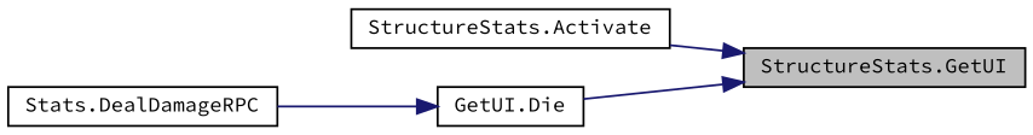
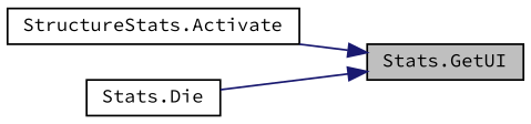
  digraph {
    fontname="Source Code Pro"
    rankdir=RL
    node [color=black fillcolor=white fontname="Source Code Pro" fontsize=10 shape=record style=filled]
    edge [color=midnightblue dir=back fontname="Source Code Pro" fontsize=10 labelfontname=Helvetica labelfontsize=10 style=solid]
-   n1 [fillcolor=grey75 fontcolor=black height=0.2 label="StructureStats.GetUI" width=0.4]
+   n1 [fillcolor=grey75 fontcolor=black height=0.2 label="Stats.GetUI" width=0.4]
    n2 [height=0.2 label="StructureStats.Activate" width=0.4]
-   n3 [height=0.2 label="GetUI.Die" width=0.4]
-   n4 [height=0.2 label="Stats.DealDamageRPC" width=0.4]
+   n3 [height=0.2 label="Stats.Die" width=0.4]
    n1 -> n2
    n1 -> n3
-   n3 -> n4
  }
